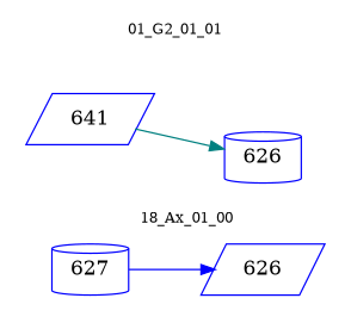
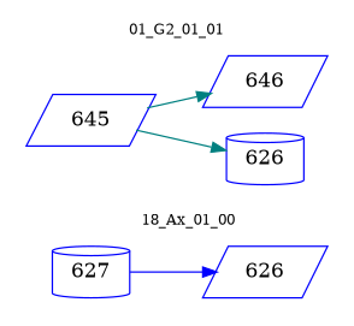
  digraph {
    rankdir=LR
    node [color=blue shape=parallelogram]
    edge [color=teal]
    n1 [label=627 shape=cylinder]
    n2 [label=626]
-   n3 [label=641]
+   n3 [label=645]
    n4 [label=626 shape=cylinder]
+   n5 [label=646]
    subgraph cluster_1 {
      color=white
      fontsize=10
      label="18_Ax_01_00"
      n1
      n2
    }
    subgraph cluster_2 {
      color=white
      fontsize=10
      label="01_G2_01_01"
      n3
      n4
+     n5
    }
    n1 -> n2 [color=blue]
    n3 -> n4
+   n3 -> n5
  }
